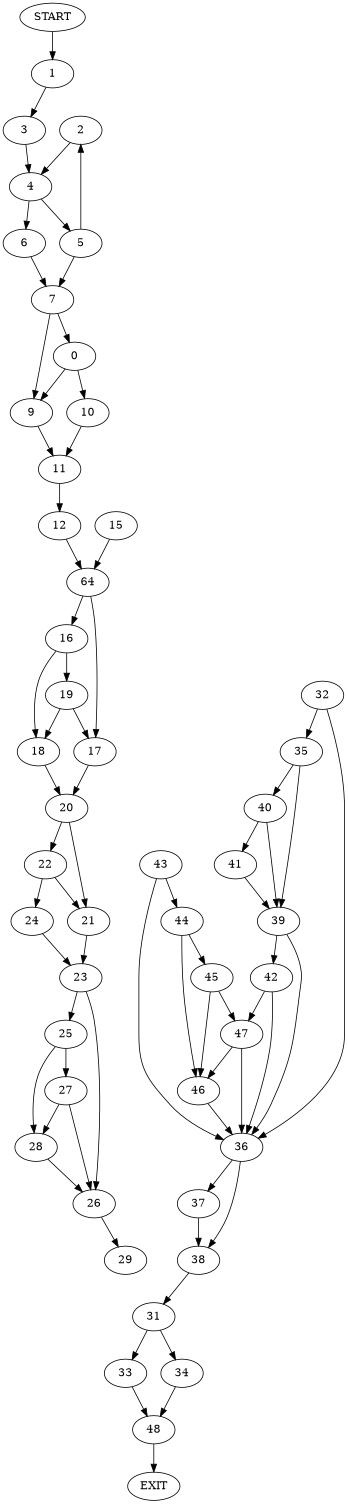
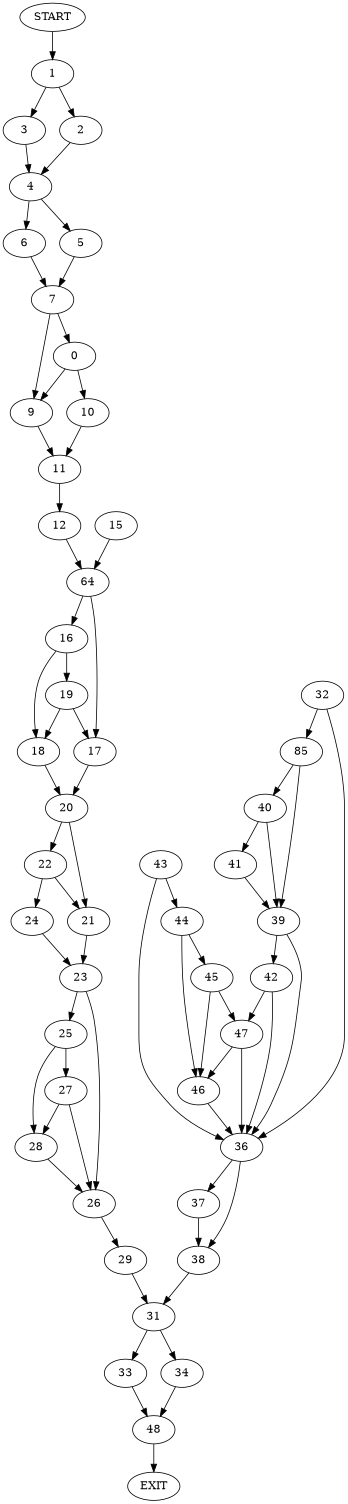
  digraph {
    n1 [label=START]
    1
    2
    3
    n5 [label=EXIT]
    4
    5
    6
    7
    n10 [label=0]
    9
    10
    11
    12
    n15 [label=64]
    16
    17
    15
    18
    19
    20
    21
    22
    23
    24
    25
    26
    27
    28
    29
    31
    33
    34
    32
-   35
+   35 [label=85]
    36
    48
    39
    40
    37
    38
    42
    41
    47
    43
    44
    45
    46
    n1 -> 1
-   5 -> 2
+   1 -> 2
    1 -> 3
    2 -> 4
    3 -> 4
    4 -> 5
    4 -> 6
    5 -> 7
    6 -> 7
    7 -> n10
    7 -> 9
    n10 -> 9
    n10 -> 10
    9 -> 11
    10 -> 11
    11 -> 12
    12 -> n15
    n15 -> 16
    n15 -> 17
    16 -> 18
    16 -> 19
    17 -> 20
    15 -> n15
    18 -> 20
    19 -> 17
    19 -> 18
    20 -> 21
    20 -> 22
    21 -> 23
    22 -> 21
    22 -> 24
    23 -> 25
    23 -> 26
    24 -> 23
    25 -> 27
    25 -> 28
    26 -> 29
    27 -> 26
    27 -> 28
    28 -> 26
+   29 -> 31
    31 -> 33
    31 -> 34
    33 -> 48
    34 -> 48
    32 -> 35
    32 -> 36
    35 -> 39
    35 -> 40
    36 -> 37
    36 -> 38
    48 -> n5
    39 -> 36
    39 -> 42
    40 -> 39
    40 -> 41
    37 -> 38
    38 -> 31
    42 -> 36
    42 -> 47
    41 -> 39
    47 -> 36
    47 -> 46
    43 -> 36
    43 -> 44
    44 -> 45
    44 -> 46
    45 -> 47
    45 -> 46
    46 -> 36
  }
